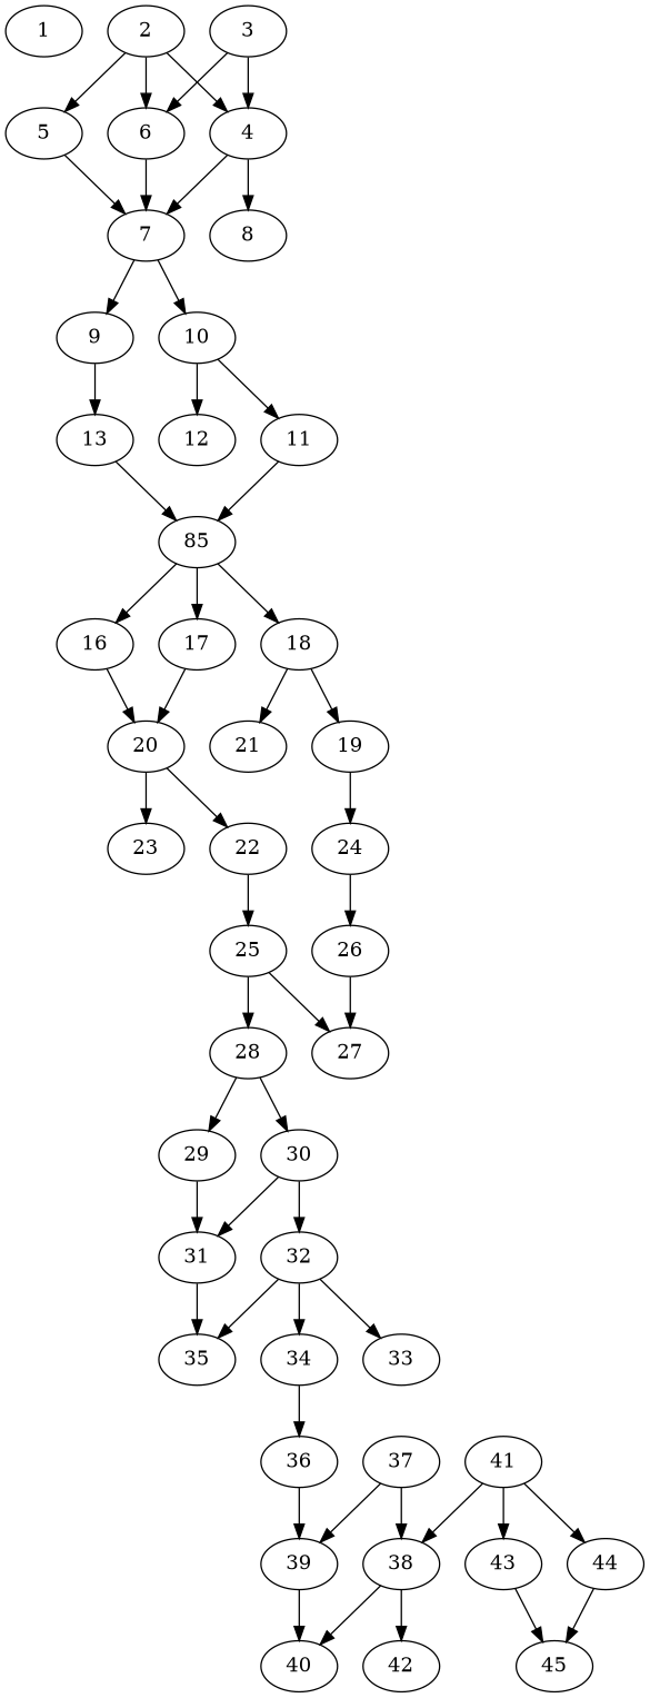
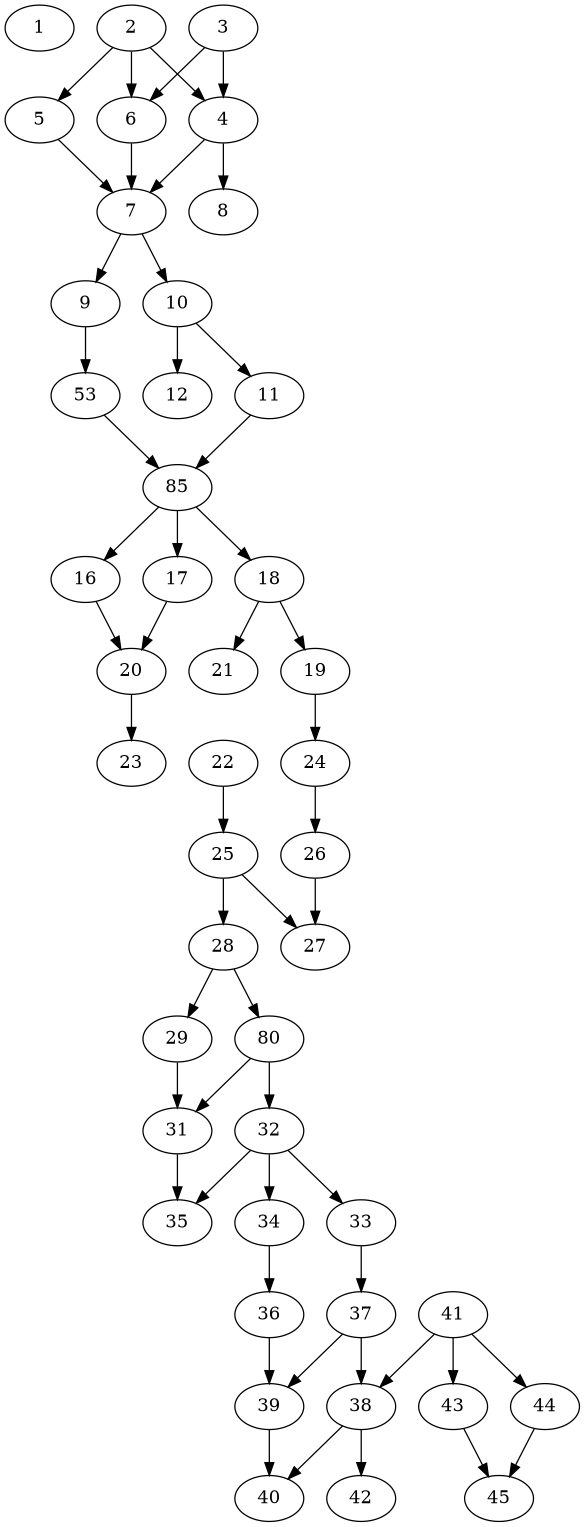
  digraph {
    node [alpha=0.17]
    1 [alpha=0.08 expect_size=19164160]
    2 [alpha=0.05 expect_size=11681792]
    4 [expect_size=19950592]
    5 [expect_size=17830912]
    6 [alpha=0.05 expect_size=38171648]
    7 [alpha=0.16 expect_size=15935488]
    8 [alpha=0.03 expect_size=27190272]
    9 [alpha=0.11 expect_size=40782848]
    10 [alpha=0.12 expect_size=11840512]
    3 [alpha=0.19 expect_size=5708800]
-   13 [alpha=0.02 expect_size=16216064]
+   13 [alpha=0.02 expect_size=16216064 label=53]
    11 [alpha=0.11 expect_size=32870400]
    12 [alpha=0.09 expect_size=51849216]
    n14 [alpha=0.10 expect_size=6666240 label=85]
    17 [alpha=0.02 expect_size=12345344]
    16 [alpha=0.19 expect_size=47684608]
    18 [alpha=0.08 expect_size=50957312]
    20 [alpha=0.12 expect_size=38684672]
    19 [alpha=0.12 expect_size=11982848]
    21 [expect_size=20152320]
    22 [alpha=0.06 expect_size=45371392]
    23 [alpha=0.14 expect_size=20059136]
    24 [alpha=0.09 expect_size=23996416]
    25 [alpha=0.09 expect_size=17528832]
    26 [alpha=0.03 expect_size=41335808]
    27 [alpha=0.02 expect_size=38422528]
    28 [alpha=0.10 expect_size=43142144]
    29 [alpha=0.13 expect_size=14312448]
-   30 [alpha=0.18 expect_size=42405888]
+   30 [alpha=0.18 expect_size=42405888 label=80]
    31 [alpha=0.16 expect_size=22643712]
    32 [alpha=0.13 expect_size=16136192]
    35 [alpha=0.06 expect_size=36500480]
    33 [alpha=0.15 expect_size=29319168]
    34 [alpha=0.00 expect_size=15476736]
    37 [expect_size=17914880]
    36 [alpha=0.10 expect_size=10607616]
    39 [alpha=0.13 expect_size=44594176]
    38 [alpha=0.04 expect_size=21927936]
    40 [expect_size=27081728]
    42 [alpha=0.13 expect_size=13318144]
    41 [alpha=0.06 expect_size=23176192]
    43 [alpha=0.06 expect_size=44115968]
    44 [alpha=0.07 expect_size=32169984]
    45 [alpha=0.13 expect_size=33050624]
    2 -> 4
    2 -> 5
    2 -> 6
    4 -> 7
    4 -> 8
    5 -> 7
    6 -> 7
    7 -> 9
    7 -> 10
    9 -> 13
    10 -> 11
    10 -> 12
    3 -> 4
    3 -> 6
    13 -> n14
    11 -> n14
    n14 -> 17
    n14 -> 16
    n14 -> 18
    17 -> 20
    16 -> 20
    18 -> 19
    18 -> 21
-   20 -> 22
    20 -> 23
    19 -> 24
    22 -> 25
    24 -> 26
    25 -> 27
    25 -> 28
    26 -> 27
    28 -> 29
    28 -> 30
    29 -> 31
    30 -> 31
    30 -> 32
    31 -> 35
    32 -> 35
    32 -> 33
    32 -> 34
+   33 -> 37
    34 -> 36
    37 -> 39
    37 -> 38
    36 -> 39
    39 -> 40
    38 -> 40
    38 -> 42
    41 -> 38
    41 -> 43
    41 -> 44
    43 -> 45
    44 -> 45
  }
